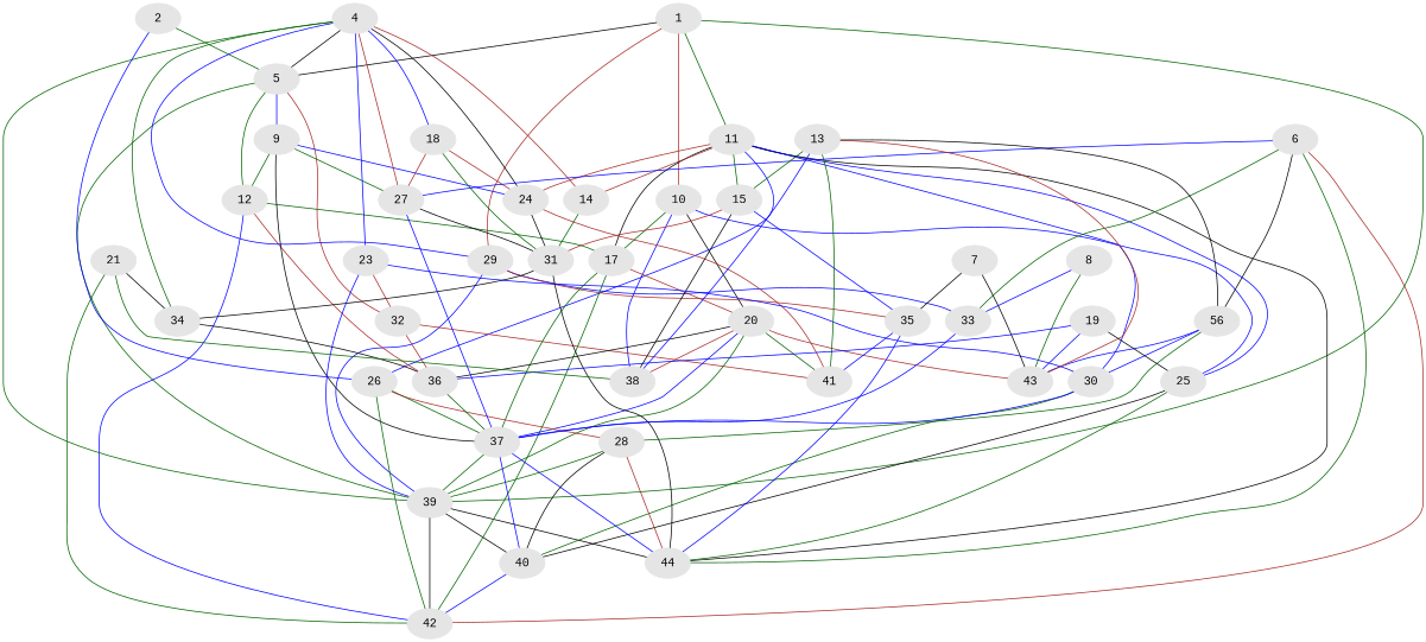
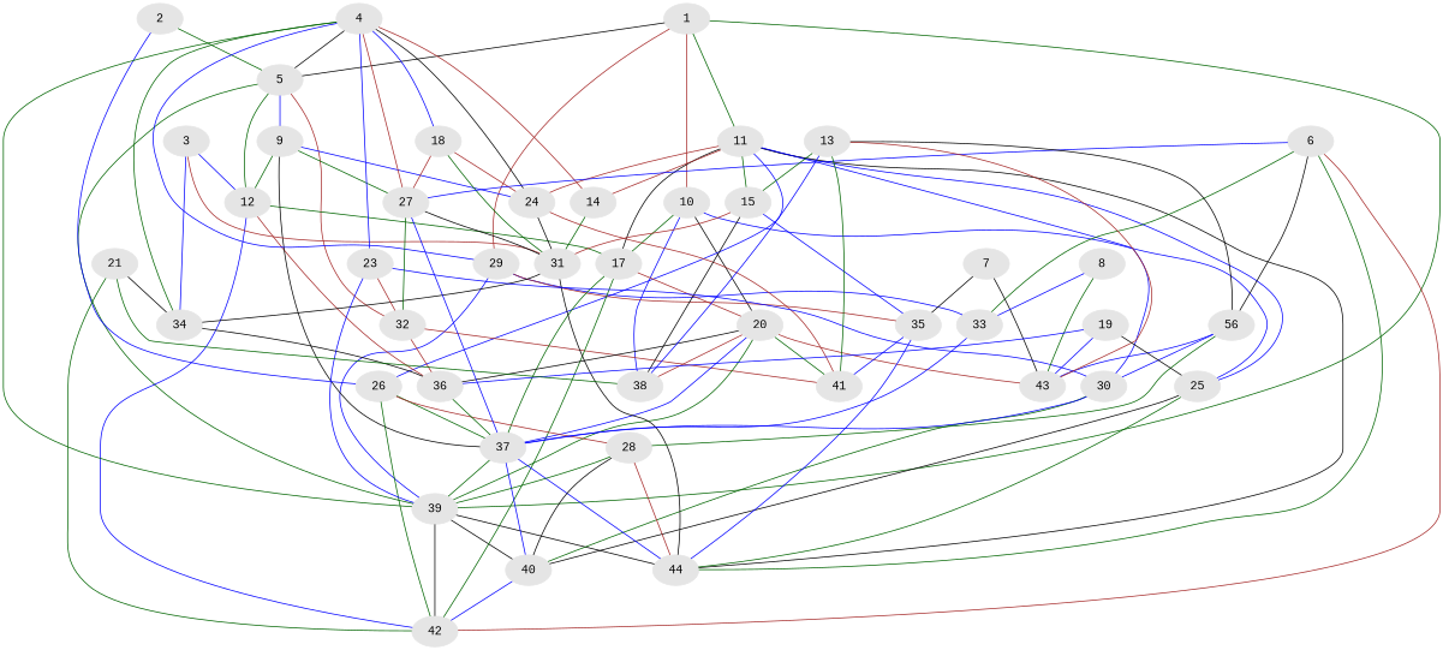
  graph {
    fontname="Liberation Mono"
    node [color=gray90 fontname="Liberation Mono" style=filled]
    edge [color=blue fontname="Liberation Mono" weight=1.0]
    1
    5
    10
    11
    39
    29
    12
    9
    32
    17
    20
    25
    38
    26
    14
    24
    44
    15
    30
    42
    40
    2
    37
    28
+   3
    31
    34
    36
    4
    18
    23
    27
    41
    33
    35
    6
    n37 [label=56]
    43
    7
    8
    13
    19
    21
    1 -- 5 [color=black weight=2.0]
    1 -- 10 [color=brown]
    1 -- 11 [color=darkgreen weight=2.0]
    1 -- 39 [color=darkgreen]
    1 -- 29 [color=brown]
    5 -- 39 [color=darkgreen weight=2.0]
    5 -- 12 [color=darkgreen]
    5 -- 9
    5 -- 32 [color=brown]
    10 -- 17 [color=darkgreen]
    10 -- 20 [color=black]
    10 -- 25
    10 -- 38
    11 -- 17 [color=black]
    11 -- 25
    11 -- 26
    11 -- 14 [color=brown]
    11 -- 24 [color=brown]
    11 -- 44 [color=black]
    11 -- 15 [color=darkgreen]
    11 -- 30
    39 -- 44 [color=black]
    39 -- 42 [color=black]
    39 -- 40 [color=black]
    29 -- 39
    29 -- 33
    29 -- 35 [color=brown]
    12 -- 17 [color=darkgreen]
    12 -- 42
    12 -- 36 [color=brown]
    9 -- 12 [color=darkgreen]
    9 -- 24
    9 -- 37 [color=black]
    9 -- 27 [color=darkgreen]
    32 -- 36 [color=brown]
    32 -- 41 [color=brown]
    17 -- 20 [color=brown]
    17 -- 42 [color=darkgreen]
    17 -- 37 [color=darkgreen]
    20 -- 39 [color=darkgreen]
    20 -- 38 [color=brown]
    20 -- 37
    20 -- 36 [color=black]
    20 -- 41 [color=darkgreen]
    20 -- 43 [color=brown]
    25 -- 44 [color=darkgreen]
    25 -- 40 [color=black]
    26 -- 42 [color=darkgreen]
    26 -- 37 [color=darkgreen]
    26 -- 28 [color=brown]
    14 -- 31 [color=darkgreen]
    24 -- 31 [color=black]
    24 -- 41 [color=brown]
    15 -- 38 [color=black]
    15 -- 31 [color=brown]
    15 -- 35
    30 -- 40 [color=darkgreen]
    30 -- 37
    40 -- 42
    2 -- 5 [color=darkgreen]
    2 -- 26
    37 -- 39 [color=darkgreen]
    37 -- 44
    37 -- 40 [weight=2.0]
    28 -- 39 [color=darkgreen]
    28 -- 44 [color=brown]
    28 -- 40 [color=black]
+   3 -- 12
+   3 -- 31 [color=brown]
+   3 -- 34
    31 -- 44 [color=black weight=2.0]
    31 -- 34 [color=black]
    34 -- 36 [color=black]
    36 -- 37 [color=darkgreen]
    4 -- 5 [color=black]
    4 -- 39 [color=darkgreen]
    4 -- 29
    4 -- 14 [color=brown]
    4 -- 24 [color=black]
    4 -- 34 [color=darkgreen]
    4 -- 18
    4 -- 23
    4 -- 27 [color=brown]
    18 -- 24 [color=brown]
    18 -- 31 [color=darkgreen]
    18 -- 27 [color=brown]
    23 -- 39
    23 -- 32 [color=brown]
    23 -- 30
+   27 -- 32 [color=darkgreen]
    27 -- 37
    27 -- 31 [color=black]
    33 -- 37
    35 -- 44
    35 -- 41
    6 -- 44 [color=darkgreen]
    6 -- 42 [color=brown]
    6 -- 27
    6 -- 33 [color=darkgreen]
    6 -- n37 [color=black]
    n37 -- 30
    n37 -- 28 [color=darkgreen]
    n37 -- 43
    7 -- 35 [color=black]
    7 -- 43 [color=black]
    8 -- 33
    8 -- 43 [color=darkgreen]
    13 -- 38 [weight=3.0]
    13 -- 15 [color=darkgreen]
    13 -- 41 [color=darkgreen]
    13 -- n37 [color=black]
    13 -- 43 [color=brown]
    19 -- 25 [color=black]
    19 -- 36
    19 -- 43
    21 -- 38 [color=darkgreen]
    21 -- 42 [color=darkgreen]
    21 -- 34 [color=black]
  }
